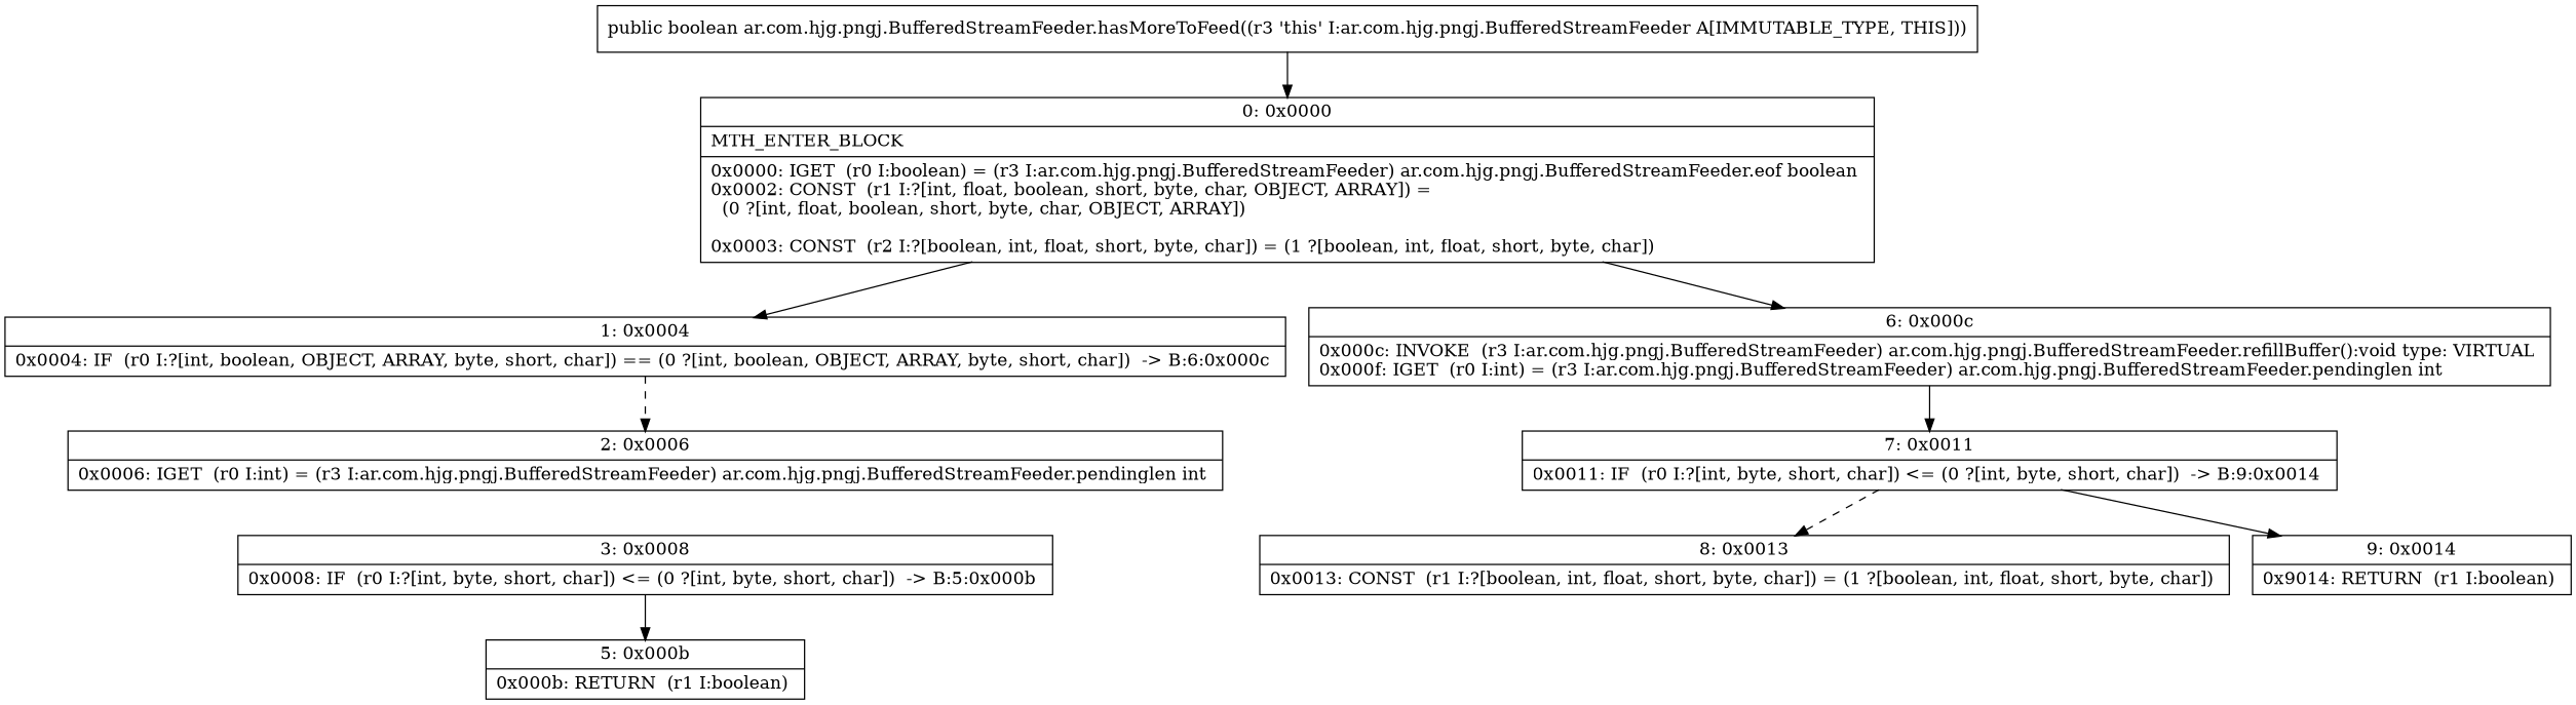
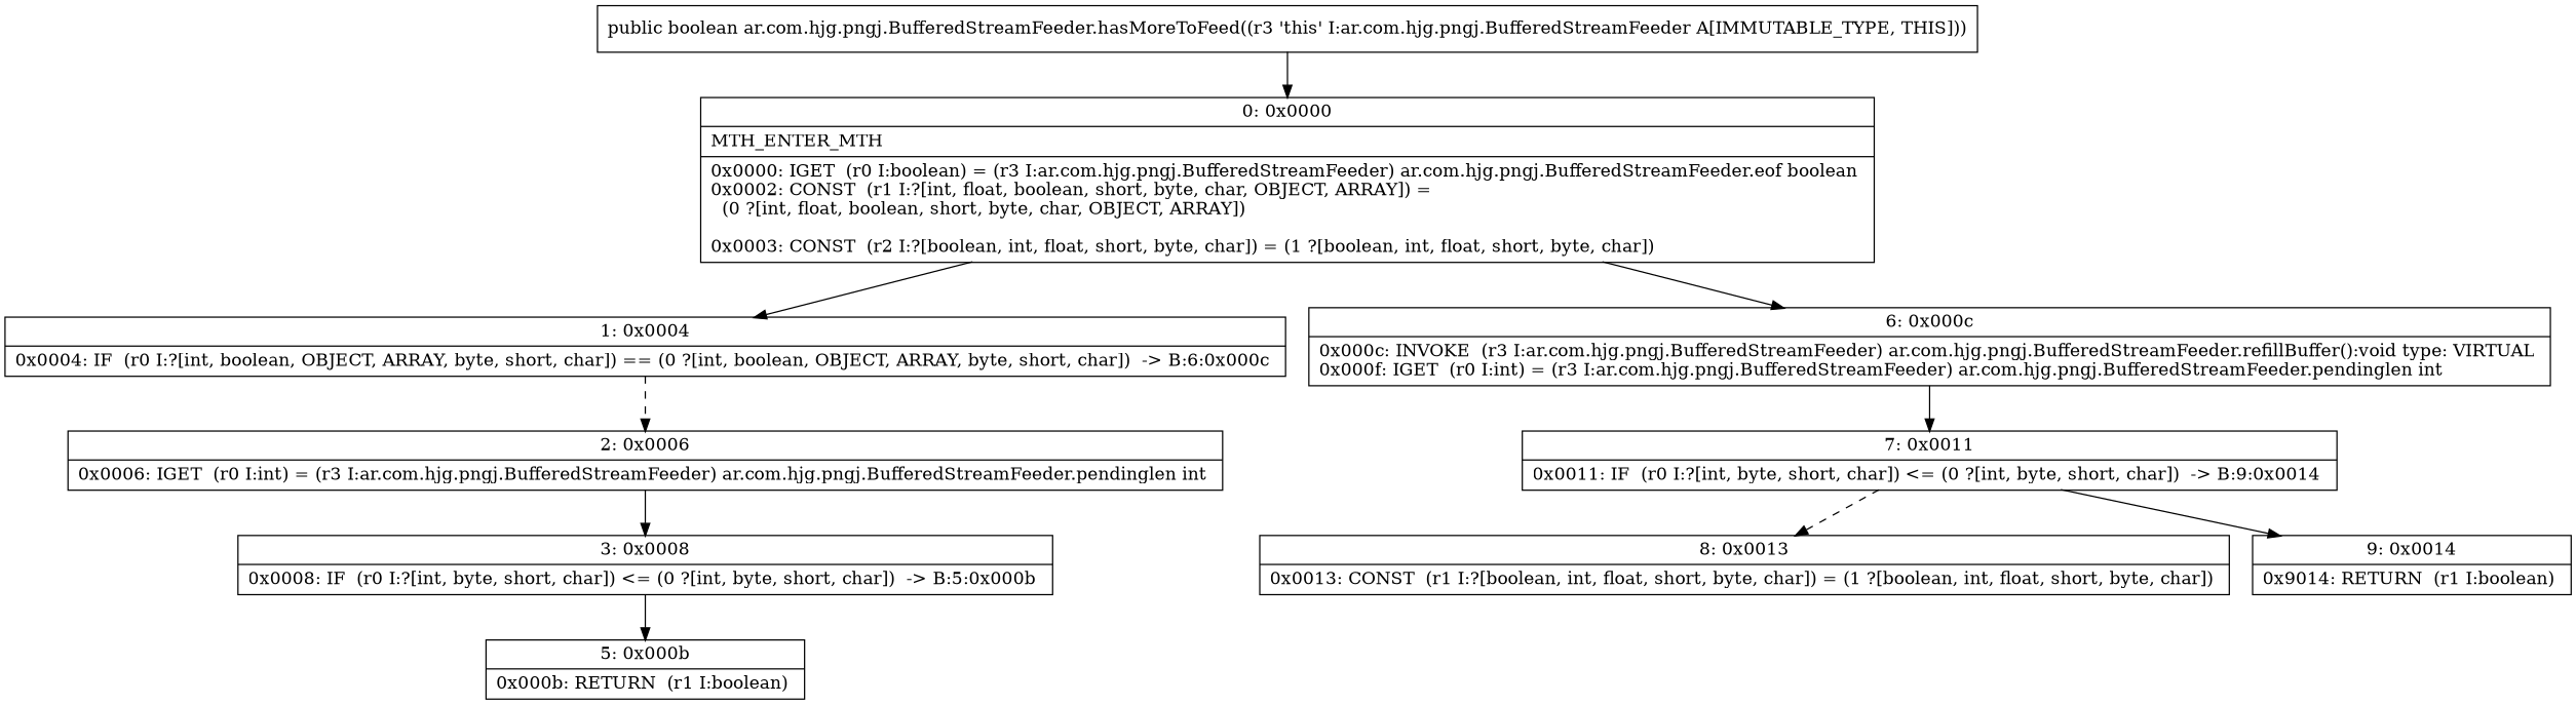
  digraph {
    node [shape=record]
-   n1 [label="{0\:\ 0x0000|MTH_ENTER_BLOCK\l|0x0000: IGET  (r0 I:boolean) = (r3 I:ar.com.hjg.pngj.BufferedStreamFeeder) ar.com.hjg.pngj.BufferedStreamFeeder.eof boolean \l0x0002: CONST  (r1 I:?[int, float, boolean, short, byte, char, OBJECT, ARRAY]) = \l  (0 ?[int, float, boolean, short, byte, char, OBJECT, ARRAY])\l \l0x0003: CONST  (r2 I:?[boolean, int, float, short, byte, char]) = (1 ?[boolean, int, float, short, byte, char]) \l}"]
+   n1 [label="{0\:\ 0x0000|MTH_ENTER_MTH\l|0x0000: IGET  (r0 I:boolean) = (r3 I:ar.com.hjg.pngj.BufferedStreamFeeder) ar.com.hjg.pngj.BufferedStreamFeeder.eof boolean \l0x0002: CONST  (r1 I:?[int, float, boolean, short, byte, char, OBJECT, ARRAY]) = \l  (0 ?[int, float, boolean, short, byte, char, OBJECT, ARRAY])\l \l0x0003: CONST  (r2 I:?[boolean, int, float, short, byte, char]) = (1 ?[boolean, int, float, short, byte, char]) \l}"]
    n2 [label="{1\:\ 0x0004|0x0004: IF  (r0 I:?[int, boolean, OBJECT, ARRAY, byte, short, char]) == (0 ?[int, boolean, OBJECT, ARRAY, byte, short, char])  \-\> B:6:0x000c \l}"]
    n3 [label="{6\:\ 0x000c|0x000c: INVOKE  (r3 I:ar.com.hjg.pngj.BufferedStreamFeeder) ar.com.hjg.pngj.BufferedStreamFeeder.refillBuffer():void type: VIRTUAL \l0x000f: IGET  (r0 I:int) = (r3 I:ar.com.hjg.pngj.BufferedStreamFeeder) ar.com.hjg.pngj.BufferedStreamFeeder.pendinglen int \l}"]
    n4 [label="{2\:\ 0x0006|0x0006: IGET  (r0 I:int) = (r3 I:ar.com.hjg.pngj.BufferedStreamFeeder) ar.com.hjg.pngj.BufferedStreamFeeder.pendinglen int \l}"]
    n5 [label="{3\:\ 0x0008|0x0008: IF  (r0 I:?[int, byte, short, char]) \<= (0 ?[int, byte, short, char])  \-\> B:5:0x000b \l}"]
    n6 [label="{7\:\ 0x0011|0x0011: IF  (r0 I:?[int, byte, short, char]) \<= (0 ?[int, byte, short, char])  \-\> B:9:0x0014 \l}"]
    n7 [label="{5\:\ 0x000b|0x000b: RETURN  (r1 I:boolean) \l}"]
    n8 [label="{8\:\ 0x0013|0x0013: CONST  (r1 I:?[boolean, int, float, short, byte, char]) = (1 ?[boolean, int, float, short, byte, char]) \l}"]
    n9 [label="{9\:\ 0x0014|0x9014: RETURN  (r1 I:boolean) \l}"]
    n10 [label="{public boolean ar.com.hjg.pngj.BufferedStreamFeeder.hasMoreToFeed((r3 'this' I:ar.com.hjg.pngj.BufferedStreamFeeder A[IMMUTABLE_TYPE, THIS])) }"]
    n1 -> n2
    n1 -> n3
    n2 -> n4 [style=dashed]
    n3 -> n6
+   n4 -> n5
    n5 -> n7
    n6 -> n8 [style=dashed]
    n6 -> n9
    n10 -> n1
  }
